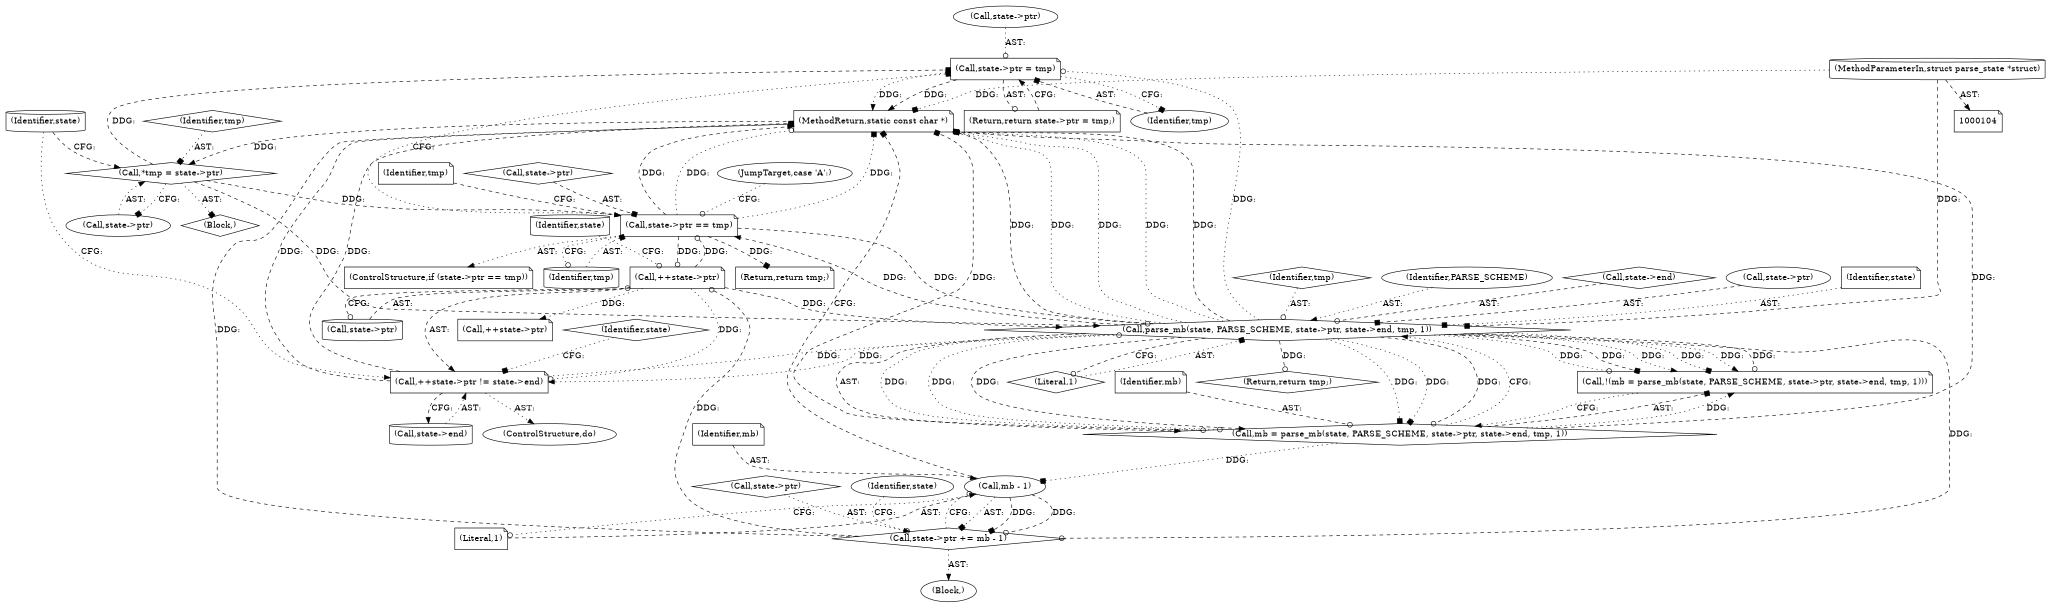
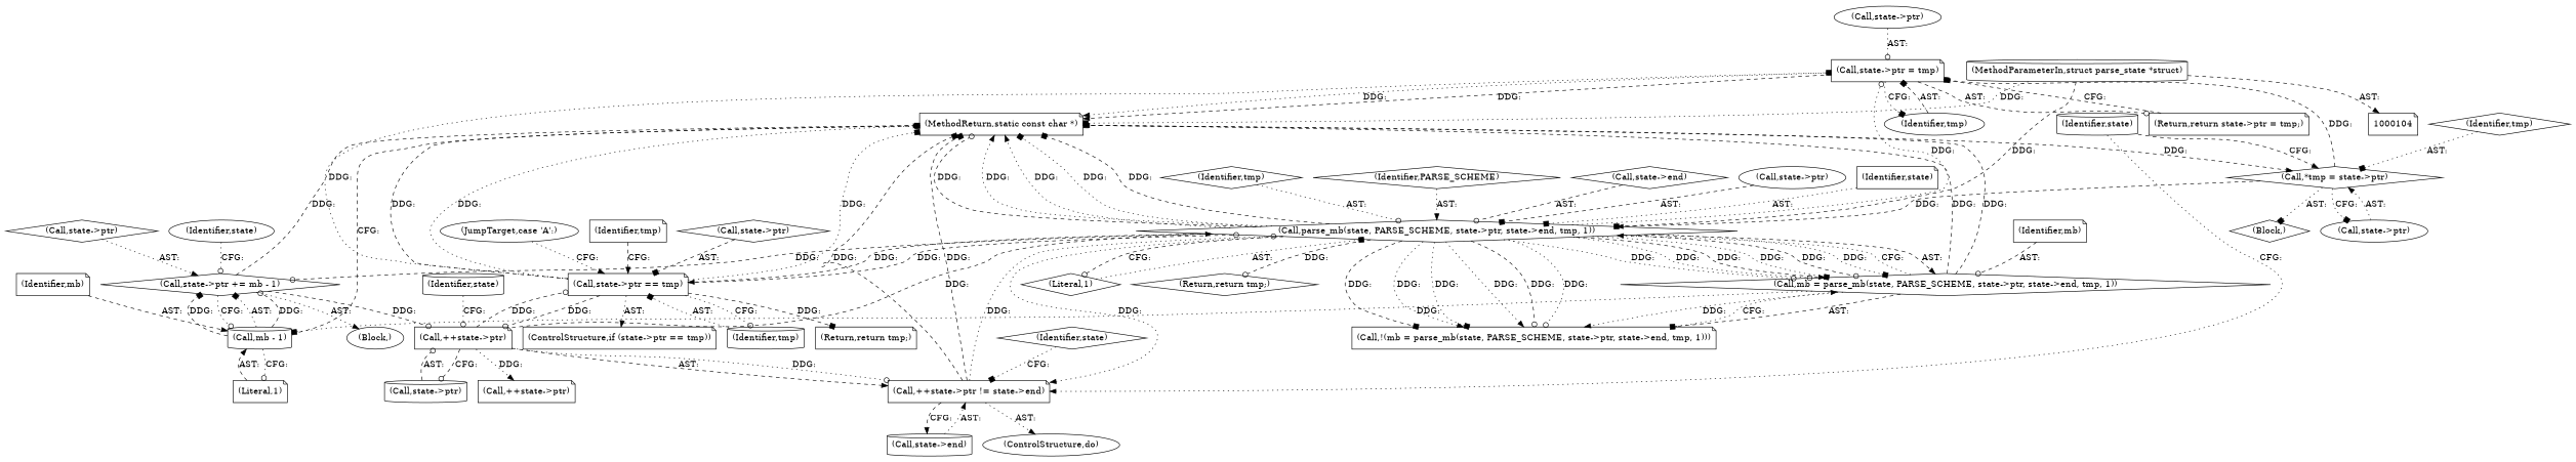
  digraph {
    node [shape=note]
    edge [arrowhead=normal style=dotted]
    n1 [label="(Call,state->ptr = tmp)"]
    n2 [label="(Identifier,tmp)" shape=ellipse]
    n3 [label="(Return,return state->ptr = tmp;)"]
    n4 [label="(MethodReturn,static const char *)"]
    n5 [label="(Call,*tmp = state->ptr)" shape=diamond]
    n6 [label="(Call,state->ptr == tmp)"]
    n7 [label="(Call,++state->ptr)"]
    n8 [label="(Call,parse_mb(state, PARSE_SCHEME, state->ptr, state->end, tmp, 1))" shape=diamond]
    n9 [label="(Return,return tmp;)"]
    n10 [label="(ControlStructure,if (state->ptr == tmp))"]
    n11 [label="(Identifier,tmp)" shape=cylinder]
    n12 [label="(Call,++state->ptr != state->end)"]
    n13 [label="(Call,++state->ptr)"]
    n14 [label="(Call,state->ptr)" shape=cylinder]
    n15 [label="(Call,state->ptr += mb - 1)" shape=diamond]
    n16 [label="(Call,mb = parse_mb(state, PARSE_SCHEME, state->ptr, state->end, tmp, 1))" shape=diamond]
    n17 [label="(Call,!(mb = parse_mb(state, PARSE_SCHEME, state->ptr, state->end, tmp, 1)))"]
    n18 [label="(Literal,1)" shape=diamond]
    n19 [label="(Return,return tmp;)" shape=diamond]
    n20 [label="(Call,state->end)" shape=cylinder]
    n21 [label="(ControlStructure,do)" shape=ellipse]
-   n22 [label="(Call,mb - 1)" shape=ellipse]
+   n22 [label="(Call,mb - 1)" shape=cylinder]
    n23 [label="(Block,)" shape=ellipse]
    n24 [label="(Literal,1)"]
    n25 [label="(MethodParameterIn,struct parse_state *struct)" shape=cylinder]
    1000104
    n27 [label="(Block,)" shape=diamond]
    n28 [label="(Call,state->ptr)" shape=ellipse]
    n29 [label="(Identifier,tmp)" shape=diamond]
    n30 [label="(Identifier,tmp)"]
    n31 [label="(Call,state->ptr)" shape=diamond]
    n32 [label="(Identifier,state)" shape=diamond]
    n33 [label="(Call,state->ptr)" shape=diamond]
    n34 [label="(Identifier,state)" shape=cylinder]
    n35 [label="(Identifier,state)" shape=cylinder]
    n36 [label="(Identifier,mb)"]
    n37 [label="(Identifier,mb)"]
-   n38 [label="(Identifier,PARSE_SCHEME)" shape=ellipse]
+   n38 [label="(Identifier,PARSE_SCHEME)" shape=diamond]
    n39 [label="(Call,state->end)" shape=diamond]
    n40 [label="(Identifier,state)" shape=ellipse]
    n41 [label="(Call,state->ptr)" shape=ellipse]
    n42 [label="(JumpTarget,case 'A':)" shape=ellipse]
    n43 [label="(Identifier,state)"]
    n44 [label="(Call,state->ptr)" shape=ellipse]
    n45 [label="(Identifier,tmp)" shape=diamond]
    n1 -> n2 [arrowhead=box label="CFG: "]
    n1 -> n3 [arrowhead=odot label="AST: " style=dashed]
    n1 -> n4 [label="DDG: " style=dashed]
    n1 -> n4 [label="DDG: "]
    n2 -> n1 [arrowhead=box label="AST: " style=dashed]
    n3 -> n1 [label="CFG: " style=dashed]
    n4 -> n5 [label="DDG: " style=dashed]
    n5 -> n1 [arrowhead=box label="DDG: " style=dashed]
-   n5 -> n6 [label="DDG: " style=dashed]
    n5 -> n8 [label="DDG: " style=dashed]
    n5 -> n27 [arrowhead=box label="AST: "]
    n5 -> n28 [arrowhead=box label="CFG: "]
-   n6 -> n1 [arrowhead=box label="CFG: "]
+   n6 -> n1 [arrowhead=box label="DDG: "]
    n6 -> n4 [label="DDG: " style=dashed]
    n6 -> n4 [arrowhead=odot label="DDG: "]
    n6 -> n4 [arrowhead=box label="DDG: "]
    n6 -> n7 [arrowhead=odot label="DDG: " style=dashed]
    n6 -> n8 [arrowhead=odot label="DDG: " style=dashed]
    n6 -> n9 [arrowhead=box label="DDG: " style=dashed]
    n6 -> n10 [label="AST: "]
    n6 -> n11 [arrowhead=odot label="CFG: "]
    n7 -> n6 [arrowhead=odot label="DDG: " style=dashed]
    n7 -> n8 [label="DDG: " style=dashed]
    n7 -> n12 [label="AST: " style=dashed]
    n7 -> n12 [arrowhead=odot label="DDG: "]
    n7 -> n13 [label="DDG: "]
    n7 -> n14 [arrowhead=odot label="CFG: " style=dashed]
    n8 -> n1 [arrowhead=odot label="DDG: "]
    n8 -> n4 [arrowhead=odot label="DDG: " style=dashed]
    n8 -> n4 [label="DDG: "]
    n8 -> n4 [label="DDG: "]
    n8 -> n4 [arrowhead=box label="DDG: "]
    n8 -> n4 [arrowhead=box label="DDG: " style=dashed]
    n8 -> n6 [label="DDG: " style=dashed]
    n8 -> n12 [label="DDG: "]
    n8 -> n15 [arrowhead=odot label="DDG: " style=dashed]
    n8 -> n16 [label="AST: " style=dashed]
    n8 -> n16 [arrowhead=odot label="DDG: "]
    n8 -> n16 [arrowhead=odot label="DDG: "]
    n8 -> n16 [label="DDG: " style=dashed]
    n8 -> n16 [arrowhead=box label="DDG: "]
    n8 -> n16 [arrowhead=odot label="DDG: " style=dashed]
    n8 -> n16 [arrowhead=box label="DDG: "]
    n8 -> n17 [arrowhead=box label="DDG: " style=dashed]
    n8 -> n17 [label="DDG: "]
    n8 -> n17 [arrowhead=box label="DDG: "]
    n8 -> n17 [label="DDG: "]
    n8 -> n17 [arrowhead=odot label="DDG: " style=dashed]
    n8 -> n17 [arrowhead=odot label="DDG: "]
    n8 -> n18 [arrowhead=odot label="CFG: " style=dashed]
    n8 -> n19 [arrowhead=odot label="DDG: " style=dashed]
    n11 -> n6 [arrowhead=box label="AST: "]
    n12 -> n4 [arrowhead=box label="DDG: " style=dashed]
    n12 -> n4 [arrowhead=box label="DDG: " style=dashed]
    n12 -> n8 [arrowhead=odot label="DDG: "]
    n12 -> n20 [label="CFG: " style=dashed]
    n12 -> n21 [label="AST: "]
    n14 -> n7 [arrowhead=odot label="AST: " style=dashed]
    n15 -> n4 [arrowhead=box label="DDG: " style=dashed]
    n15 -> n7 [arrowhead=odot label="DDG: " style=dashed]
    n15 -> n22 [arrowhead=odot label="CFG: "]
    n15 -> n23 [label="AST: "]
    n16 -> n4 [arrowhead=box label="DDG: " style=dashed]
    n16 -> n4 [label="DDG: " style=dashed]
    n16 -> n8 [label="CFG: "]
    n16 -> n17 [arrowhead=box label="AST: " style=dashed]
    n16 -> n17 [label="DDG: "]
    n16 -> n22 [arrowhead=box label="DDG: "]
    n17 -> n16 [label="CFG: "]
    n18 -> n8 [arrowhead=box label="AST: "]
    n20 -> n12 [label="AST: "]
    n22 -> n4 [arrowhead=box label="CFG: " style=dashed]
    n22 -> n15 [arrowhead=box label="AST: "]
    n22 -> n15 [arrowhead=odot label="DDG: " style=dashed]
    n22 -> n15 [arrowhead=box label="DDG: " style=dashed]
    n22 -> n24 [arrowhead=odot label="CFG: "]
    n24 -> n22 [label="AST: " style=dashed]
    n25 -> n4 [arrowhead=box label="DDG: "]
    n25 -> n8 [arrowhead=box label="DDG: " style=dashed]
    n25 -> 1000104 [label="AST: " style=dashed]
    n28 -> n5 [label="AST: "]
    n29 -> n8 [arrowhead=odot label="AST: "]
    n30 -> n6 [label="CFG: " style=dashed]
    n31 -> n15 [label="AST: "]
    n32 -> n12 [arrowhead=box label="CFG: "]
    n33 -> n6 [arrowhead=box label="AST: " style=dashed]
    n34 -> n5 [label="CFG: " style=dashed]
    n34 -> n12 [label="CFG: "]
    n35 -> n7 [arrowhead=odot label="CFG: "]
    n36 -> n16 [arrowhead=odot label="AST: " style=dashed]
    n37 -> n22 [label="AST: " style=dashed]
    n38 -> n8 [label="AST: "]
    n39 -> n8 [arrowhead=odot label="AST: " style=dashed]
    n40 -> n15 [arrowhead=odot label="CFG: "]
    n41 -> n8 [arrowhead=box label="AST: " style=dashed]
-   n42 -> n6 [arrowhead=odot label="CFG: "]
+   n42 -> n6 [label="CFG: "]
    n43 -> n8 [arrowhead=box label="AST: "]
    n44 -> n1 [arrowhead=odot label="AST: "]
    n45 -> n5 [arrowhead=box label="AST: "]
  }
